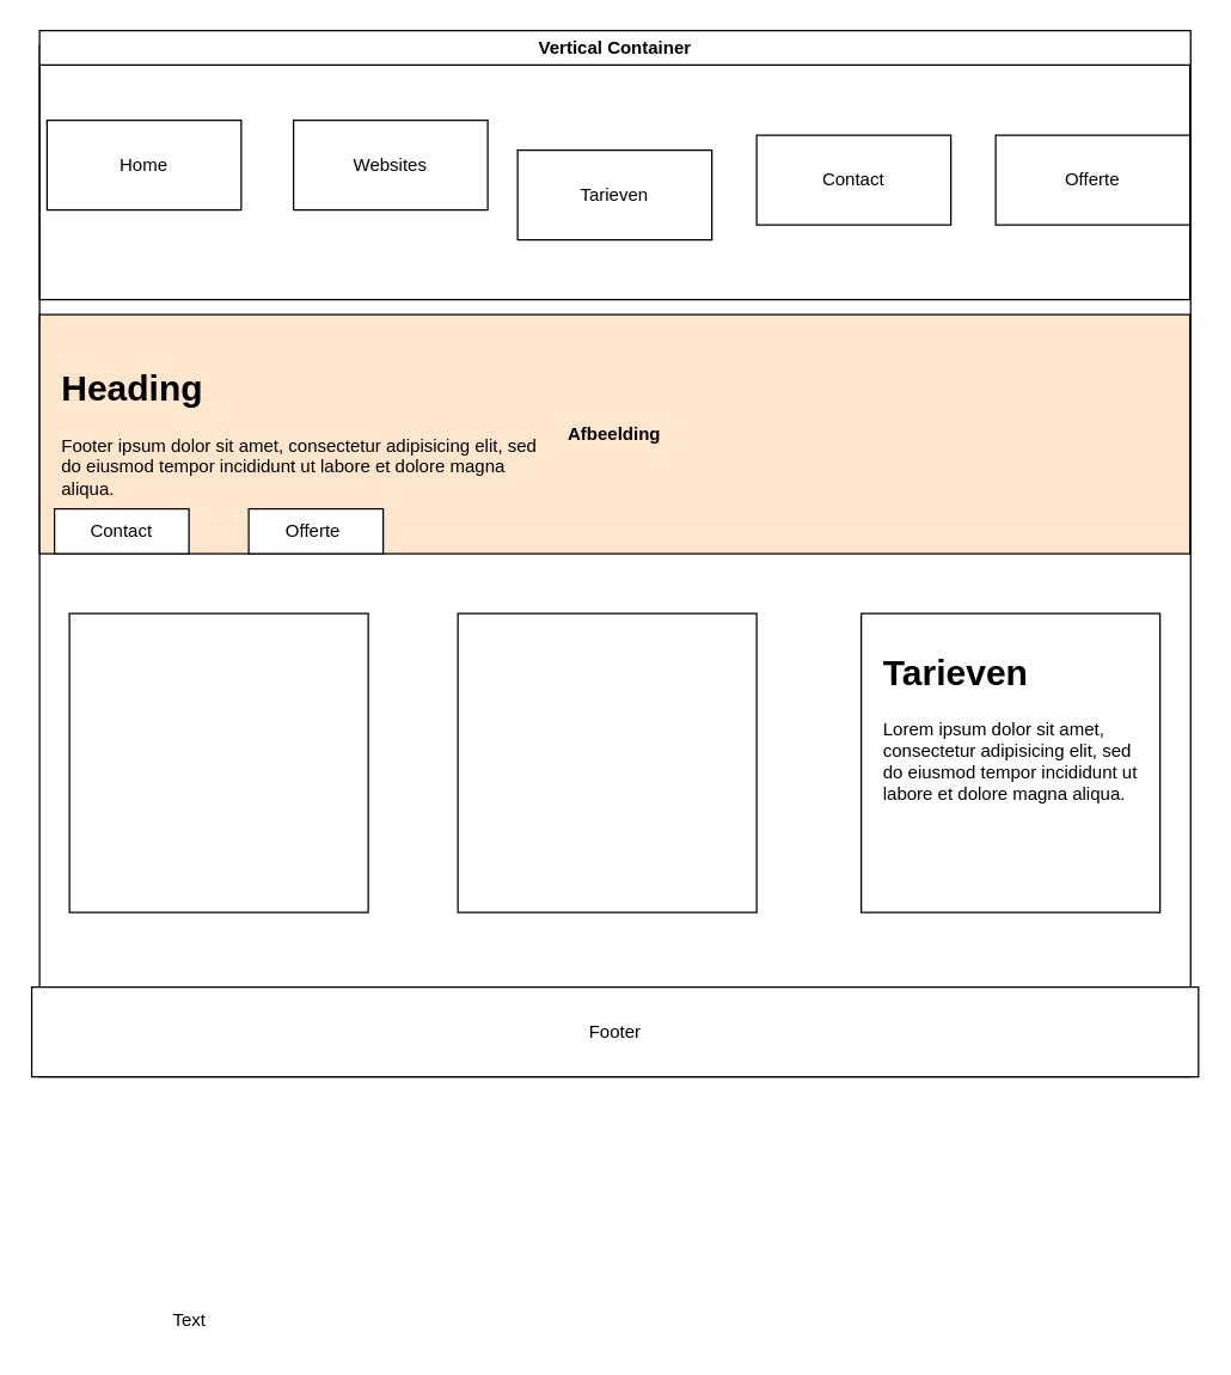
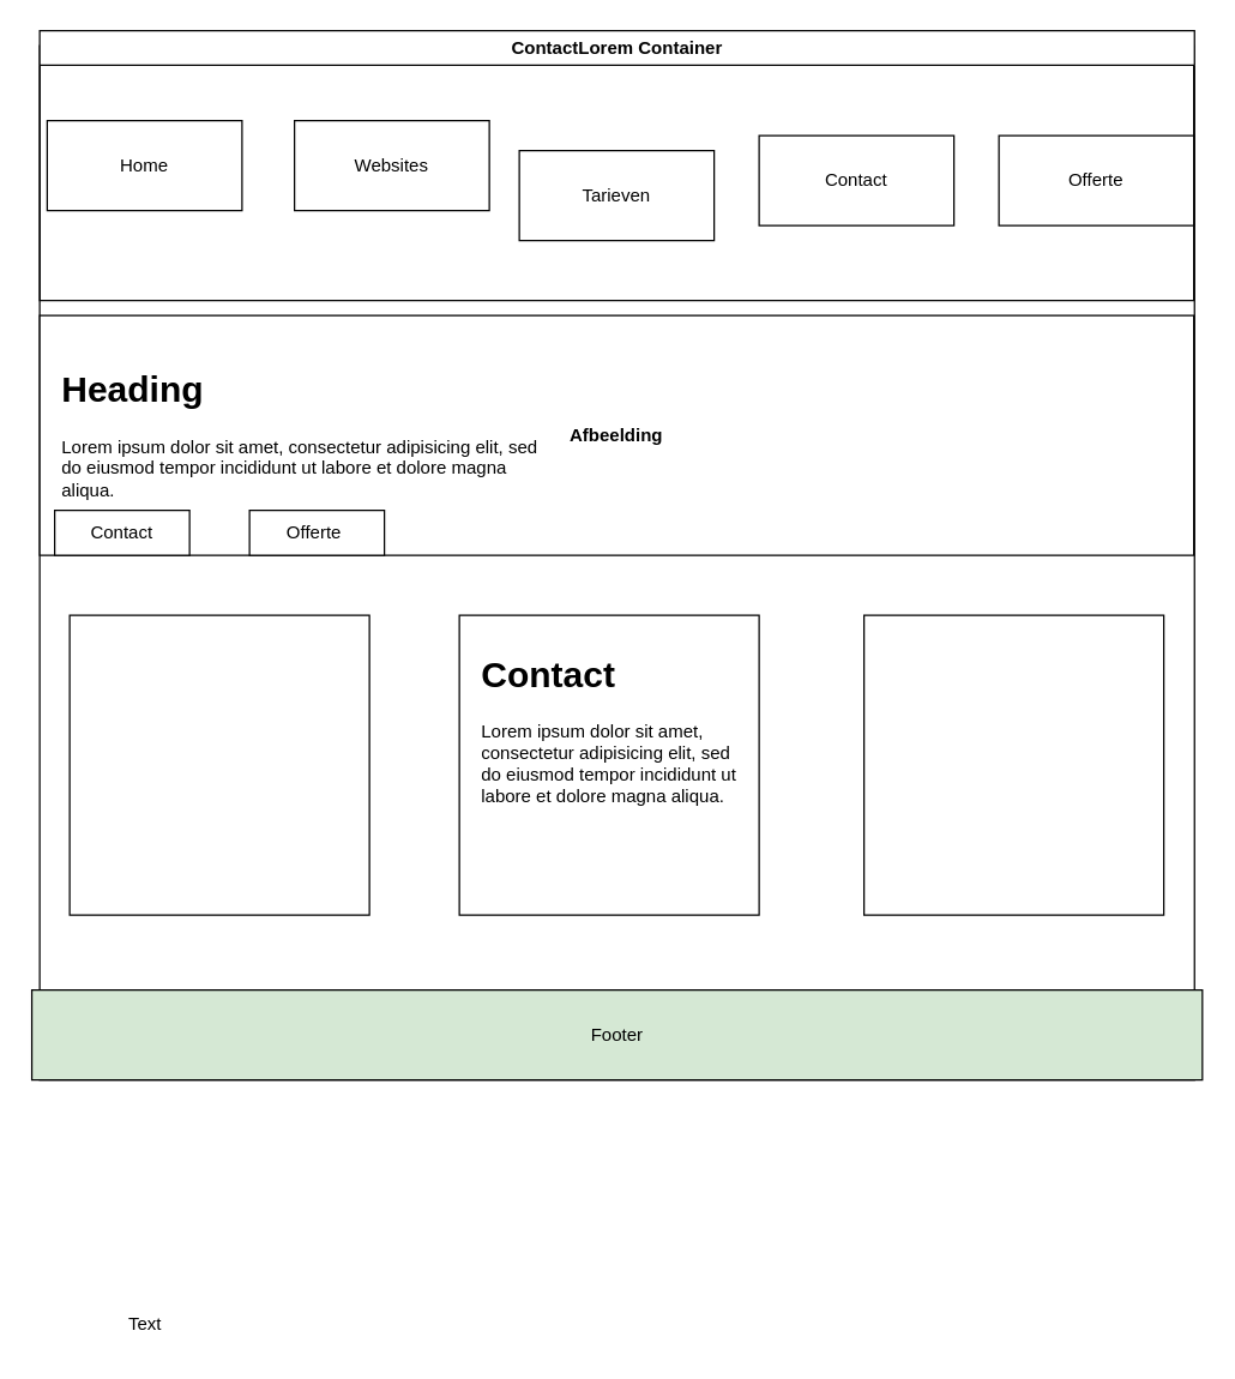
  <mxCell id="0" />
  <mxCell id="1" parent="0" />
  <mxCell id="2" value="" style="rounded=0;whiteSpace=wrap;html=1;" parent="1" vertex="1"><mxGeometry y="30" width="770" height="170" as="geometry" x="26" /></mxCell>
- <mxCell id="3" value="Vertical Container" style="swimlane;whiteSpace=wrap;html=1;" parent="1" vertex="1"><mxGeometry y="20" width="770.5" height="700" as="geometry" x="26" /></mxCell>
+ <mxCell id="3" value="ContactLorem Container" style="swimlane;whiteSpace=wrap;html=1;" parent="1" vertex="1"><mxGeometry y="20" width="770.5" height="700" as="geometry" x="26" /></mxCell>
  <mxCell id="4" value="Home" style="rounded=0;whiteSpace=wrap;html=1;" parent="3" vertex="1"><mxGeometry x="5" y="60" width="130" height="60" as="geometry" /></mxCell>
  <mxCell id="5" value="Websites" style="rounded=0;whiteSpace=wrap;html=1;" parent="3" vertex="1"><mxGeometry x="170" y="60" width="130" height="60" as="geometry" /></mxCell>
  <mxCell id="6" value="Tarieven" style="rounded=0;whiteSpace=wrap;html=1;" parent="3" vertex="1"><mxGeometry x="320" y="80" width="130" height="60" as="geometry" /></mxCell>
  <mxCell id="7" value="Contact" style="rounded=0;whiteSpace=wrap;html=1;" parent="3" vertex="1"><mxGeometry x="480" y="70" width="130" height="60" as="geometry" /></mxCell>
  <mxCell id="8" value="Offerte" style="rounded=0;whiteSpace=wrap;html=1;" parent="3" vertex="1"><mxGeometry x="640" y="70" width="130" height="60" as="geometry" /></mxCell>
- <mxCell id="9" value="&lt;b&gt;Afbeelding&lt;/b&gt;" style="rounded=0;whiteSpace=wrap;html=1;fillColor=#ffe6cc;" parent="3" vertex="1"><mxGeometry y="190" width="770" height="160" as="geometry" /></mxCell>
- <mxCell id="10" value="&lt;h1&gt;Heading&lt;/h1&gt;&lt;p&gt;Footer ipsum dolor sit amet, consectetur adipisicing elit, sed do eiusmod tempor incididunt ut labore et dolore magna aliqua.&lt;/p&gt;" style="text;html=1;spacing=5;spacingTop=-20;whiteSpace=wrap;overflow=hidden;rounded=0;" parent="3" vertex="1"><mxGeometry x="10" y="220" width="330" height="120" as="geometry" /></mxCell>
+ <mxCell id="9" value="&lt;b&gt;Afbeelding&lt;/b&gt;" style="rounded=0;whiteSpace=wrap;html=1;" parent="3" vertex="1"><mxGeometry y="190" width="770" height="160" as="geometry" /></mxCell>
+ <mxCell id="10" value="&lt;h1&gt;Heading&lt;/h1&gt;&lt;p&gt;Lorem ipsum dolor sit amet, consectetur adipisicing elit, sed do eiusmod tempor incididunt ut labore et dolore magna aliqua.&lt;/p&gt;" style="text;html=1;spacing=5;spacingTop=-20;whiteSpace=wrap;overflow=hidden;rounded=0;" parent="3" vertex="1"><mxGeometry x="10" y="220" width="330" height="120" as="geometry" /></mxCell>
  <mxCell id="11" value="Contact" style="rounded=0;whiteSpace=wrap;html=1;" parent="3" vertex="1"><mxGeometry x="10" y="320" width="90" height="30" as="geometry" /></mxCell>
  <mxCell id="12" value="Offerte&amp;nbsp;" style="rounded=0;whiteSpace=wrap;html=1;" parent="3" vertex="1"><mxGeometry x="140" y="320" width="90" height="30" as="geometry" /></mxCell>
  <mxCell id="13" value="" style="whiteSpace=wrap;html=1;aspect=fixed;" parent="3" vertex="1"><mxGeometry x="20" y="390" width="200" height="200" as="geometry" /></mxCell>
  <mxCell id="14" value="" style="whiteSpace=wrap;html=1;aspect=fixed;" parent="3" vertex="1"><mxGeometry x="280" y="390" width="200" height="200" as="geometry" /></mxCell>
  <mxCell id="15" value="" style="whiteSpace=wrap;html=1;aspect=fixed;" parent="3" vertex="1"><mxGeometry x="550" y="390" width="200" height="200" as="geometry" /></mxCell>
- <mxCell id="17" value="&lt;h1&gt;Tarieven&lt;/h1&gt;&lt;p&gt;Lorem ipsum dolor sit amet, consectetur adipisicing elit, sed do eiusmod tempor incididunt ut labore et dolore magna aliqua.&lt;/p&gt;" style="text;html=1;spacing=5;spacingTop=-20;whiteSpace=wrap;overflow=hidden;rounded=0;" parent="3" vertex="1"><mxGeometry x="560" y="410" width="190" height="120" as="geometry" /></mxCell>
- <mxCell id="18" value="Footer" style="rounded=0;whiteSpace=wrap;html=1;" parent="3" vertex="1"><mxGeometry x="-5.25" y="640" width="781" height="60" as="geometry" /></mxCell>
- <mxCell id="19" value="Text" style="text;html=1;align=center;verticalAlign=middle;resizable=0;points=[];autosize=1;strokeColor=none;fillColor=none;" parent="1" vertex="1"><mxGeometry x="106" y="868" width="40" height="30" as="geometry" /></mxCell>
+ <mxCell id="16" value="&lt;h1&gt;Contact&lt;/h1&gt;&lt;p&gt;Lorem ipsum dolor sit amet, consectetur adipisicing elit, sed do eiusmod tempor incididunt ut labore et dolore magna aliqua.&lt;/p&gt;" style="text;html=1;spacing=5;spacingTop=-20;whiteSpace=wrap;overflow=hidden;rounded=0;" parent="3" vertex="1"><mxGeometry x="290" y="410" width="190" height="120" as="geometry" /></mxCell>
+ <mxCell id="18" value="Footer" style="rounded=0;whiteSpace=wrap;html=1;fillColor=#d5e8d4;" parent="3" vertex="1"><mxGeometry x="-5.25" y="640" width="781" height="60" as="geometry" /></mxCell>
+ <mxCell id="19" value="Text" style="text;html=1;align=center;verticalAlign=middle;resizable=0;points=[];autosize=1;strokeColor=none;fillColor=none;" parent="1" vertex="1"><mxGeometry x="76" y="868" width="40" height="30" as="geometry" /></mxCell>
